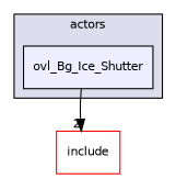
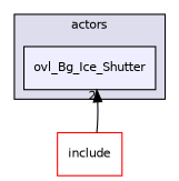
  digraph {
    compound=true
    node [fontname=Helvetica fontsize=10 shape=box style=filled]
    n1 [fillcolor="#eeeeff" label=ovl_Bg_Ice_Shutter pencolor=black]
    n2 [color=red fillcolor=white label=include]
    subgraph cluster_1 {
      bgcolor="#ddddee"
      fontname=Helvetica
      fontsize=10
      label=actors
      pencolor=black
      n1
    }
-   n1 -> n2 [headlabel=2 labeldistance=1.5 labelfontname=Helvetica labelfontsize=10]
+   n2 -> n1 [headlabel=2 labeldistance=1.5 labelfontname=Helvetica labelfontsize=10]
  }
